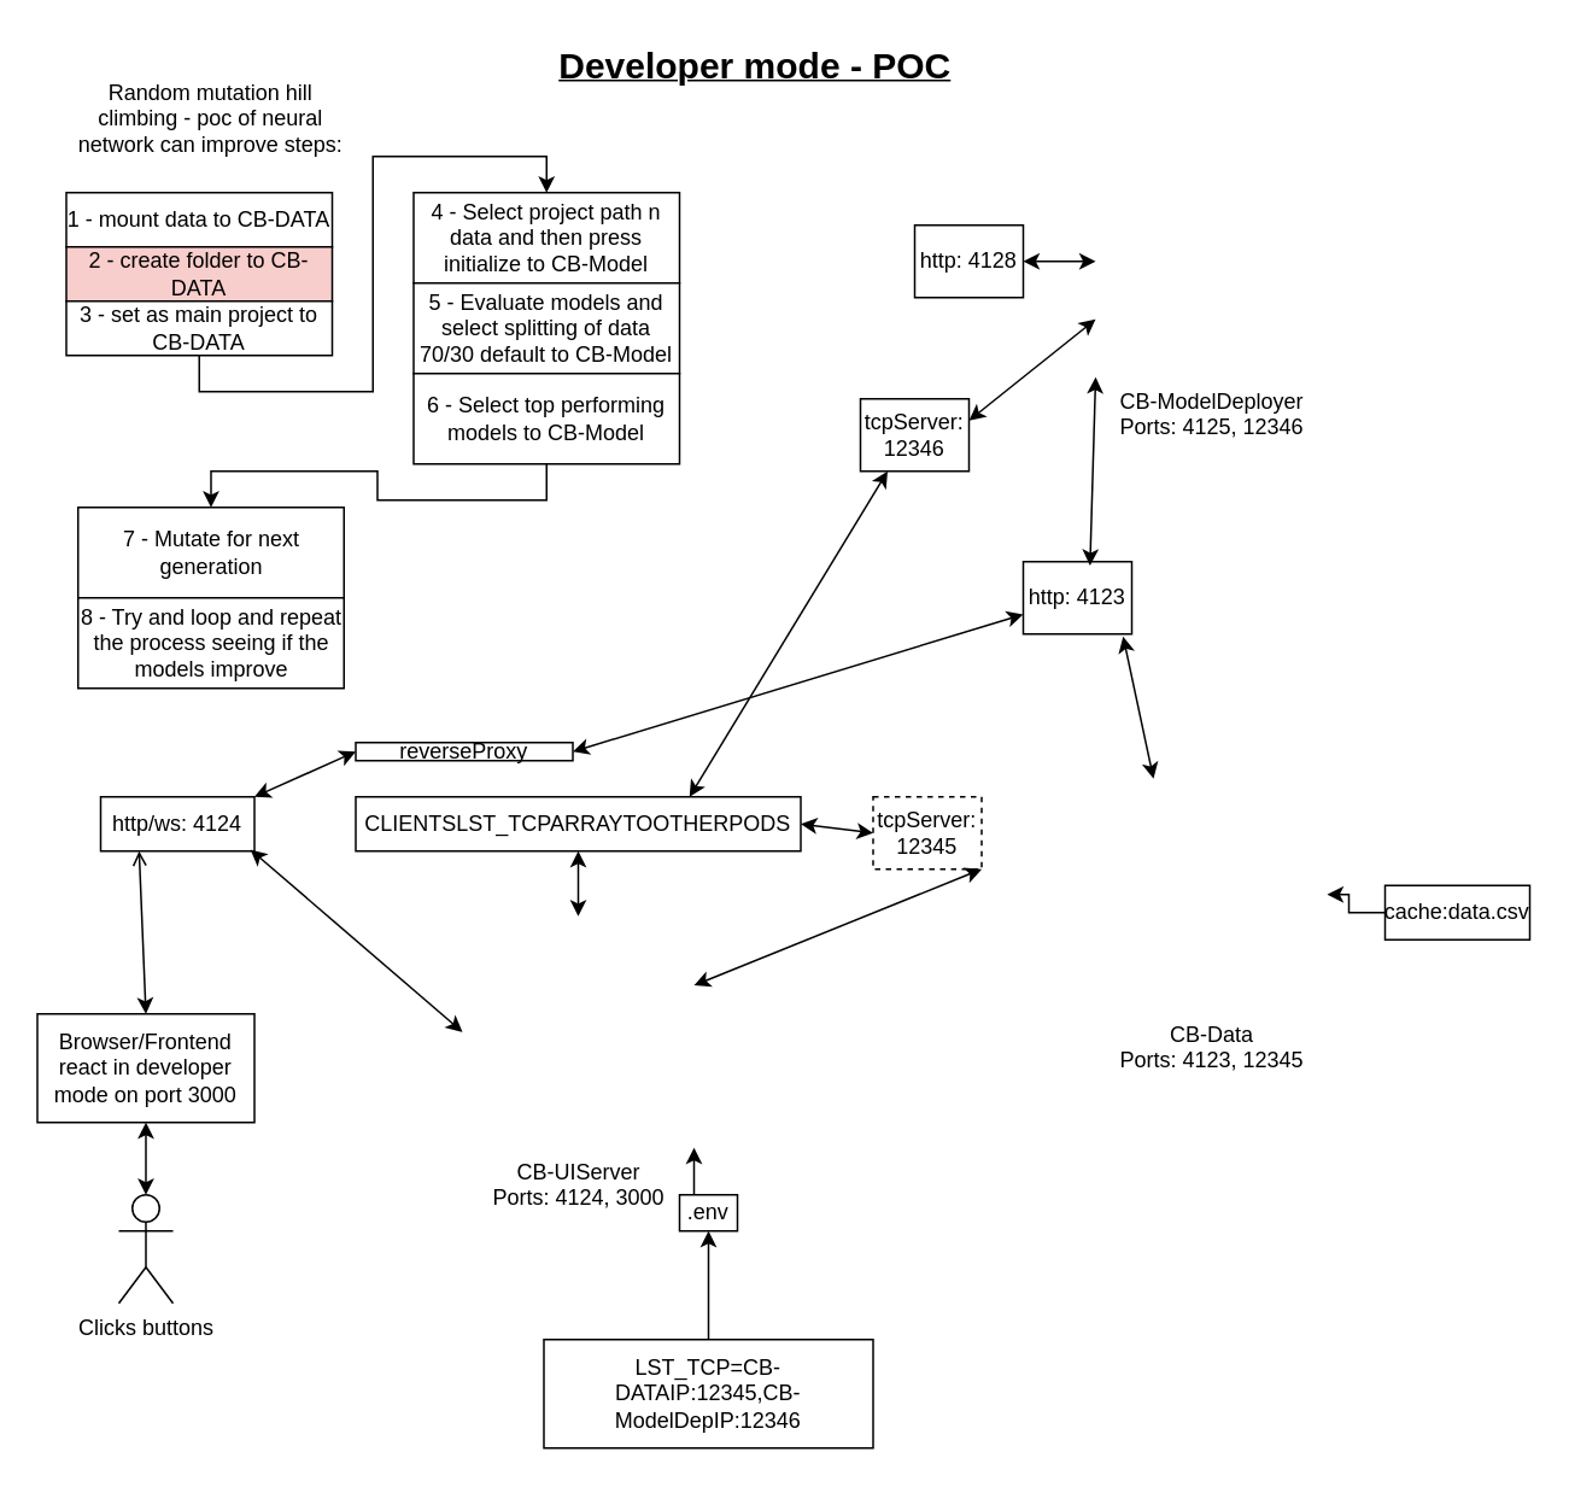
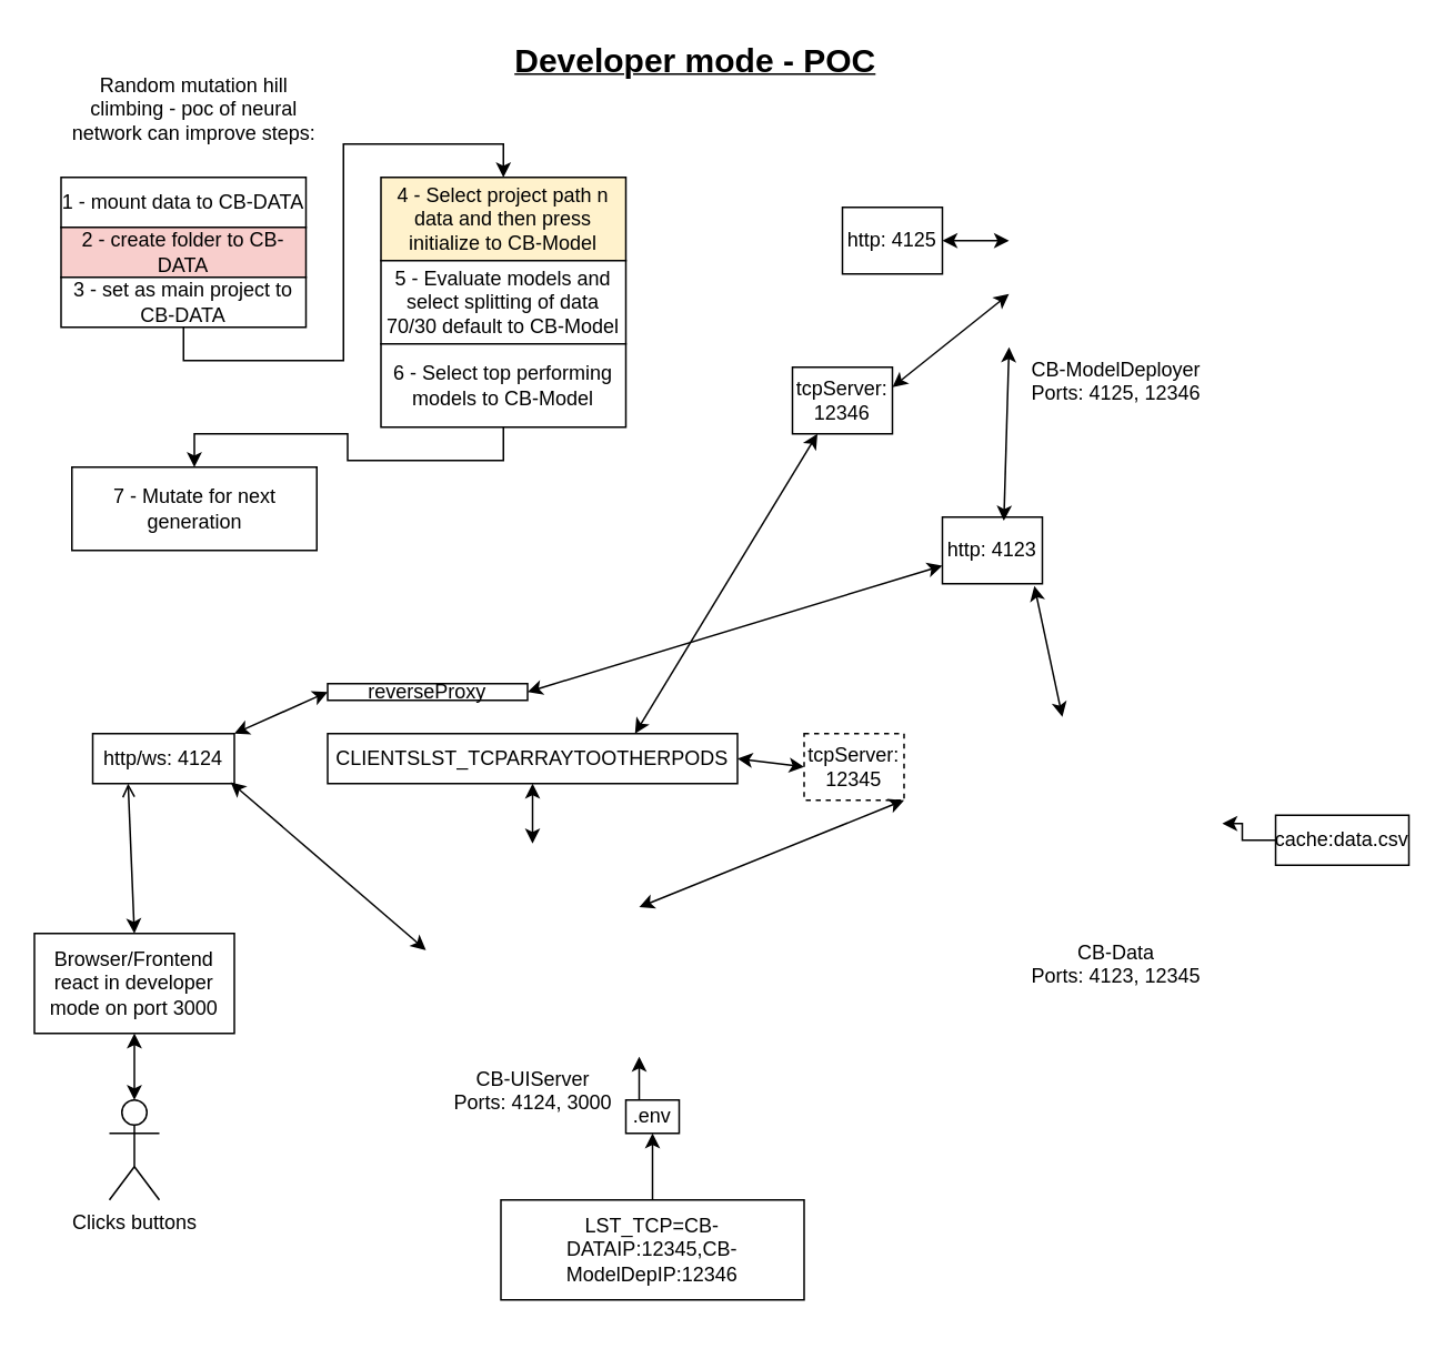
  <mxCell id="0" />
  <mxCell id="1" parent="0" />
  <mxCell id="2" value="CB-Data&lt;br&gt;Ports: 4123, 12345" style="shape=image;html=1;verticalAlign=top;verticalLabelPosition=bottom;labelBackgroundColor=#ffffff;imageAspect=0;aspect=fixed;image=https://cdn1.iconfinder.com/data/icons/social-media-2106/24/social_media_social_media_logo_docker-128.png" parent="1" vertex="1"><mxGeometry x="605" y="430" width="128" height="128" as="geometry" /></mxCell>
  <mxCell id="3" value="CB-ModelDeployer&lt;br&gt;Ports: 4125, 12346" style="shape=image;html=1;verticalAlign=top;verticalLabelPosition=bottom;labelBackgroundColor=#ffffff;imageAspect=0;aspect=fixed;image=https://cdn1.iconfinder.com/data/icons/social-media-2106/24/social_media_social_media_logo_docker-128.png" parent="1" vertex="1"><mxGeometry x="605" y="80" width="128" height="128" as="geometry" /></mxCell>
  <mxCell id="4" value="CB-UIServer&lt;div&gt;Ports: 4124, 3000&lt;/div&gt;" style="shape=image;html=1;verticalAlign=top;verticalLabelPosition=bottom;labelBackgroundColor=#ffffff;imageAspect=0;aspect=fixed;image=https://cdn1.iconfinder.com/data/icons/social-media-2106/24/social_media_social_media_logo_docker-128.png" parent="1" vertex="1"><mxGeometry x="255" y="506" width="128" height="128" as="geometry" /></mxCell>
- <mxCell id="5" value="http: 4128" style="rounded=0;whiteSpace=wrap;html=1;" vertex="1" parent="1"><mxGeometry x="505" y="124" width="60" height="40" as="geometry" /></mxCell>
+ <mxCell id="5" value="http: 4125" style="rounded=0;whiteSpace=wrap;html=1;" vertex="1" parent="1"><mxGeometry x="505" y="124" width="60" height="40" as="geometry" /></mxCell>
  <mxCell id="6" value="" style="endArrow=classic;startArrow=classic;html=1;rounded=0;exitX=1;exitY=0.5;exitDx=0;exitDy=0;" edge="1" parent="1" source="5" target="3"><mxGeometry width="50" height="50" relative="1" as="geometry"><mxPoint x="495" y="360" as="sourcePoint" /><mxPoint x="445" y="350" as="targetPoint" /></mxGeometry></mxCell>
  <mxCell id="7" value="tcpServer: 12346" style="rounded=0;whiteSpace=wrap;html=1;" vertex="1" parent="1"><mxGeometry x="475" y="220" width="60" height="40" as="geometry" /></mxCell>
  <mxCell id="8" value="" style="endArrow=classic;startArrow=classic;html=1;rounded=0;exitX=1;exitY=0.3;exitDx=0;exitDy=0;entryX=0;entryY=0.75;entryDx=0;entryDy=0;exitPerimeter=0;" edge="1" parent="1" source="7" target="3"><mxGeometry width="50" height="50" relative="1" as="geometry"><mxPoint x="575" y="154" as="sourcePoint" /><mxPoint x="615" y="154" as="targetPoint" /></mxGeometry></mxCell>
  <mxCell id="9" style="edgeStyle=orthogonalEdgeStyle;rounded=0;orthogonalLoop=1;jettySize=auto;html=1;exitX=0.5;exitY=0;exitDx=0;exitDy=0;entryX=1;entryY=1;entryDx=0;entryDy=0;" edge="1" parent="1" source="10" target="4"><mxGeometry relative="1" as="geometry" /></mxCell>
  <mxCell id="10" value=".env" style="rounded=0;whiteSpace=wrap;html=1;" vertex="1" parent="1"><mxGeometry x="375" y="660" width="32" height="20" as="geometry" /></mxCell>
  <mxCell id="11" style="edgeStyle=orthogonalEdgeStyle;rounded=0;orthogonalLoop=1;jettySize=auto;html=1;exitX=0.5;exitY=0;exitDx=0;exitDy=0;entryX=0.5;entryY=1;entryDx=0;entryDy=0;" edge="1" parent="1" source="12" target="10"><mxGeometry relative="1" as="geometry" /></mxCell>
- <mxCell id="12" value="LST_TCP=CB-DATAIP:12345,CB-ModelDepIP:12346" style="rounded=0;whiteSpace=wrap;html=1;" vertex="1" parent="1"><mxGeometry x="300" y="740" width="182" height="60" as="geometry" /></mxCell>
+ <mxCell id="12" value="LST_TCP=CB-DATAIP:12345,CB-ModelDepIP:12346" style="rounded=0;whiteSpace=wrap;html=1;" vertex="1" parent="1"><mxGeometry x="300" y="720" width="182" height="60" as="geometry" /></mxCell>
  <mxCell id="13" value="CLIENTSLST_TCPARRAYTOOTHERPODS" style="rounded=0;whiteSpace=wrap;html=1;" vertex="1" parent="1"><mxGeometry x="196" y="440" width="246" height="30" as="geometry" /></mxCell>
  <mxCell id="14" value="" style="endArrow=classic;startArrow=classic;html=1;rounded=0;exitX=0.5;exitY=0;exitDx=0;exitDy=0;entryX=0.5;entryY=1;entryDx=0;entryDy=0;" edge="1" parent="1" source="4" target="13"><mxGeometry width="50" height="50" relative="1" as="geometry"><mxPoint x="545" y="570" as="sourcePoint" /><mxPoint x="595" y="520" as="targetPoint" /></mxGeometry></mxCell>
  <mxCell id="15" value="tcpServer: 12345" style="rounded=0;whiteSpace=wrap;html=1;dashed=1;" vertex="1" parent="1"><mxGeometry x="482" y="440" width="60" height="40" as="geometry" /></mxCell>
  <mxCell id="16" value="" style="endArrow=classic;startArrow=classic;html=1;rounded=0;exitX=1;exitY=1;exitDx=0;exitDy=0;" edge="1" parent="1" source="15" target="4"><mxGeometry width="50" height="50" relative="1" as="geometry"><mxPoint x="495" y="360" as="sourcePoint" /><mxPoint x="545" y="310" as="targetPoint" /></mxGeometry></mxCell>
  <mxCell id="17" value="" style="endArrow=classic;startArrow=classic;html=1;rounded=0;exitX=0;exitY=0.5;exitDx=0;exitDy=0;entryX=1;entryY=0.5;entryDx=0;entryDy=0;" edge="1" parent="1" source="15" target="13"><mxGeometry width="50" height="50" relative="1" as="geometry"><mxPoint x="495" y="360" as="sourcePoint" /><mxPoint x="545" y="310" as="targetPoint" /></mxGeometry></mxCell>
  <mxCell id="18" value="" style="endArrow=classic;startArrow=classic;html=1;rounded=0;exitX=0.25;exitY=1;exitDx=0;exitDy=0;entryX=0.75;entryY=0;entryDx=0;entryDy=0;" edge="1" parent="1" source="7" target="13"><mxGeometry width="50" height="50" relative="1" as="geometry"><mxPoint x="125" y="300" as="sourcePoint" /><mxPoint x="279" y="450" as="targetPoint" /></mxGeometry></mxCell>
  <mxCell id="19" value="http: 4123" style="rounded=0;whiteSpace=wrap;html=1;" vertex="1" parent="1"><mxGeometry x="565" y="310" width="60" height="40" as="geometry" /></mxCell>
  <mxCell id="20" value="" style="endArrow=classic;startArrow=classic;html=1;rounded=0;entryX=0.25;entryY=0;entryDx=0;entryDy=0;exitX=0.92;exitY=1.033;exitDx=0;exitDy=0;exitPerimeter=0;" edge="1" parent="1" source="19" target="2"><mxGeometry width="50" height="50" relative="1" as="geometry"><mxPoint x="110" y="260" as="sourcePoint" /><mxPoint x="115" y="208" as="targetPoint" /></mxGeometry></mxCell>
  <mxCell id="21" value="" style="endArrow=classic;startArrow=classic;html=1;rounded=0;entryX=0;entryY=1;entryDx=0;entryDy=0;exitX=0.615;exitY=0.054;exitDx=0;exitDy=0;exitPerimeter=0;" edge="1" parent="1" source="19" target="3"><mxGeometry width="50" height="50" relative="1" as="geometry"><mxPoint x="515" y="420" as="sourcePoint" /><mxPoint x="575" y="190" as="targetPoint" /></mxGeometry></mxCell>
  <mxCell id="22" style="edgeStyle=orthogonalEdgeStyle;rounded=0;orthogonalLoop=1;jettySize=auto;html=1;exitX=0;exitY=0.5;exitDx=0;exitDy=0;" edge="1" parent="1" source="23" target="2"><mxGeometry relative="1" as="geometry" /></mxCell>
  <mxCell id="23" value="cache:data.csv" style="rounded=0;whiteSpace=wrap;html=1;" vertex="1" parent="1"><mxGeometry x="765" y="489" width="80" height="30" as="geometry" /></mxCell>
  <mxCell id="24" value="&lt;b&gt;&lt;u&gt;&lt;font style=&quot;font-size: 20px;&quot;&gt;Developer mode - POC&lt;/font&gt;&lt;/u&gt;&lt;/b&gt;" style="text;html=1;align=center;verticalAlign=middle;whiteSpace=wrap;rounded=0;" vertex="1" parent="1"><mxGeometry x="292" width="250" height="30" as="geometry" y="20" /></mxCell>
  <mxCell id="25" value="Clicks buttons" style="shape=umlActor;verticalLabelPosition=bottom;verticalAlign=top;html=1;outlineConnect=0;" vertex="1" parent="1"><mxGeometry x="65" y="660" width="30" height="60" as="geometry" /></mxCell>
  <mxCell id="26" value="Browser/Frontend react in developer mode on port 3000" style="rounded=0;whiteSpace=wrap;html=1;" vertex="1" parent="1"><mxGeometry x="20" y="560" width="120" height="60" as="geometry" /></mxCell>
  <mxCell id="27" value="" style="endArrow=classic;startArrow=classic;html=1;rounded=0;exitX=0.5;exitY=1;exitDx=0;exitDy=0;" edge="1" parent="1" source="26" target="25"><mxGeometry width="50" height="50" relative="1" as="geometry"><mxPoint x="85" y="690" as="sourcePoint" /><mxPoint x="135" y="640" as="targetPoint" /></mxGeometry></mxCell>
  <mxCell id="28" value="http/ws: 4124" style="rounded=0;whiteSpace=wrap;html=1;" vertex="1" parent="1"><mxGeometry x="55" y="440" width="85" height="30" as="geometry" /></mxCell>
  <mxCell id="29" value="" style="endArrow=open;startArrow=classic;html=1;rounded=0;entryX=0.25;entryY=1;entryDx=0;entryDy=0;exitX=0.5;exitY=0;exitDx=0;exitDy=0;" edge="1" parent="1" source="26" target="28"><mxGeometry width="50" height="50" relative="1" as="geometry"><mxPoint x="105" y="610" as="sourcePoint" /><mxPoint x="155" y="560" as="targetPoint" /></mxGeometry></mxCell>
  <mxCell id="30" value="" style="endArrow=classic;startArrow=classic;html=1;rounded=0;entryX=0;entryY=0.5;entryDx=0;entryDy=0;exitX=0.974;exitY=0.973;exitDx=0;exitDy=0;exitPerimeter=0;" edge="1" parent="1" source="28" target="4"><mxGeometry width="50" height="50" relative="1" as="geometry"><mxPoint x="145" y="580" as="sourcePoint" /><mxPoint x="195" y="530" as="targetPoint" /></mxGeometry></mxCell>
  <mxCell id="31" value="reverseProxy" style="rounded=0;whiteSpace=wrap;html=1;" vertex="1" parent="1"><mxGeometry x="196" y="410" width="120" height="10" as="geometry" /></mxCell>
  <mxCell id="32" value="" style="endArrow=classic;startArrow=classic;html=1;rounded=0;exitX=1;exitY=0;exitDx=0;exitDy=0;entryX=0;entryY=0.5;entryDx=0;entryDy=0;" edge="1" parent="1" source="28" target="31"><mxGeometry width="50" height="50" relative="1" as="geometry"><mxPoint x="205" y="400" as="sourcePoint" /><mxPoint x="255" y="350" as="targetPoint" /></mxGeometry></mxCell>
  <mxCell id="33" value="" style="endArrow=classic;startArrow=classic;html=1;rounded=0;entryX=1;entryY=0.5;entryDx=0;entryDy=0;" edge="1" parent="1" source="19" target="31"><mxGeometry width="50" height="50" relative="1" as="geometry"><mxPoint x="205" y="400" as="sourcePoint" /><mxPoint x="255" y="350" as="targetPoint" /></mxGeometry></mxCell>
  <mxCell id="34" value="Random mutation hill climbing - poc of neural network can improve steps:" style="text;html=1;align=center;verticalAlign=middle;whiteSpace=wrap;rounded=0;" vertex="1" parent="1"><mxGeometry x="36" y="50" width="160" height="30" as="geometry" /></mxCell>
  <mxCell id="35" value="1 - mount data to CB-DATA" style="rounded=0;whiteSpace=wrap;html=1;" vertex="1" parent="1"><mxGeometry x="36" y="106" width="147" height="30" as="geometry" /></mxCell>
  <mxCell id="36" value="2 - create folder to CB-DATA" style="rounded=0;whiteSpace=wrap;html=1;fillColor=#f8cecc;" vertex="1" parent="1"><mxGeometry x="36" y="136" width="147" height="30" as="geometry" /></mxCell>
  <mxCell id="37" style="edgeStyle=orthogonalEdgeStyle;rounded=0;orthogonalLoop=1;jettySize=auto;html=1;exitX=0.5;exitY=1;exitDx=0;exitDy=0;entryX=0.5;entryY=0;entryDx=0;entryDy=0;" edge="1" parent="1" source="38" target="39"><mxGeometry relative="1" as="geometry" /></mxCell>
  <mxCell id="38" value="3 - set as main project to CB-DATA" style="rounded=0;whiteSpace=wrap;html=1;" vertex="1" parent="1"><mxGeometry x="36" y="166" width="147" height="30" as="geometry" /></mxCell>
- <mxCell id="39" value="4 - Select project path n data and then press initialize to CB-Model" style="rounded=0;whiteSpace=wrap;html=1;" vertex="1" parent="1"><mxGeometry x="228" y="106" width="147" height="50" as="geometry" /></mxCell>
+ <mxCell id="39" value="4 - Select project path n data and then press initialize to CB-Model" style="rounded=0;whiteSpace=wrap;html=1;fillColor=#fff2cc;" vertex="1" parent="1"><mxGeometry x="228" y="106" width="147" height="50" as="geometry" /></mxCell>
  <mxCell id="40" value="5 - Evaluate models and select splitting of data 70/30 default to CB-Model" style="rounded=0;whiteSpace=wrap;html=1;" vertex="1" parent="1"><mxGeometry x="228" y="156" width="147" height="50" as="geometry" /></mxCell>
  <mxCell id="41" style="edgeStyle=orthogonalEdgeStyle;rounded=0;orthogonalLoop=1;jettySize=auto;html=1;exitX=0.5;exitY=1;exitDx=0;exitDy=0;entryX=0.5;entryY=0;entryDx=0;entryDy=0;" edge="1" parent="1" source="42" target="43"><mxGeometry relative="1" as="geometry" /></mxCell>
  <mxCell id="42" value="6 - Select top performing models to CB-Model" style="rounded=0;whiteSpace=wrap;html=1;" vertex="1" parent="1"><mxGeometry x="228" y="206" width="147" height="50" as="geometry" /></mxCell>
  <mxCell id="43" value="7 - Mutate for next generation" style="rounded=0;whiteSpace=wrap;html=1;" vertex="1" parent="1"><mxGeometry x="42.5" y="280" width="147" height="50" as="geometry" /></mxCell>
- <mxCell id="44" value="8 - Try and loop and repeat the process seeing if the models improve" style="rounded=0;whiteSpace=wrap;html=1;" vertex="1" parent="1"><mxGeometry x="42.5" y="330" width="147" height="50" as="geometry" /></mxCell>
